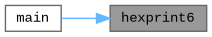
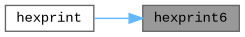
  digraph {
    rankdir=RL
    fontname="Liberation Mono"
    node [fontname="Liberation Mono" fontsize=10 shape=box style=filled]
    n1 [color=gray40 fillcolor=grey60 fontcolor=black height=0.2 label=hexprint6 width=0.4]
-   n2 [color=grey40 fillcolor=white height=0.2 label=main width=0.4]
+   n2 [color=grey40 fillcolor=white height=0.2 label=hexprint width=0.4]
    n1 -> n2 [color=steelblue1 dir=back fontname="Liberation Mono" fontsize=10 labelfontname=Helvetica labelfontsize=10 style=solid]
  }
